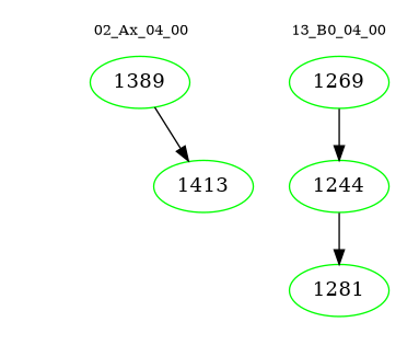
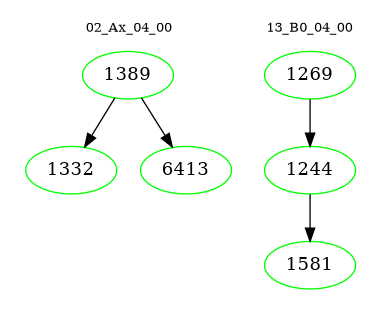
  digraph {
    node [color=green]
    edge [color=black]
    n1 [label=1389]
-   n3 [label=1413]
+   n2 [label=1332]
+   n3 [label=6413]
    n4 [label=1244]
-   n5 [label=1281]
+   n5 [label=1581]
    n6 [label=1269]
    subgraph cluster_1 {
      color=white
      fontsize=10
      label="02_Ax_04_00"
      n1
+     n2
      n3
    }
    subgraph cluster_2 {
      color=white
      fontsize=10
      label="13_B0_04_00"
      n4
      n5
      n6
    }
+   n1 -> n2
    n1 -> n3
    n4 -> n5
    n6 -> n4
  }
